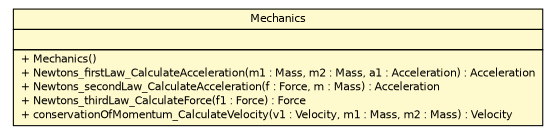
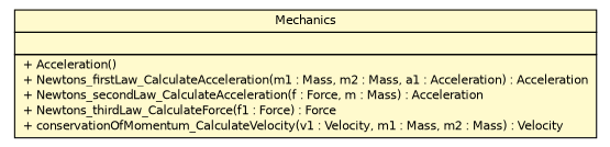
  digraph {
    nodesep=0.25
    ranksep=0.5
    rankdir=LR
-   n1 [fontcolor=black fontname=Helvetica fontsize=10.0 label=<<table title="world.physics.Mechanics" border="0" cellborder="1" cellspacing="0" cellpadding="2" port="p" bgcolor="lemonChiffon" href="./Mechanics.html"> 		<tr><td><table border="0" cellspacing="0" cellpadding="1"> <tr><td align="center" balign="center"> Mechanics </td></tr> 		</table></td></tr> 		<tr><td><table border="0" cellspacing="0" cellpadding="1"> <tr><td align="left" balign="left">  </td></tr> 		</table></td></tr> 		<tr><td><table border="0" cellspacing="0" cellpadding="1"> <tr><td align="left" balign="left"> + Mechanics() </td></tr> <tr><td align="left" balign="left"> + Newtons_firstLaw_CalculateAcceleration(m1 : Mass, m2 : Mass, a1 : Acceleration) : Acceleration </td></tr> <tr><td align="left" balign="left"> + Newtons_secondLaw_CalculateAcceleration(f : Force, m : Mass) : Acceleration </td></tr> <tr><td align="left" balign="left"> + Newtons_thirdLaw_CalculateForce(f1 : Force) : Force </td></tr> <tr><td align="left" balign="left"> + conservationOfMomentum_CalculateVelocity(v1 : Velocity, m1 : Mass, m2 : Mass) : Velocity </td></tr> 		</table></td></tr> 		</table>> shape=plaintext]
+   n1 [fontcolor=black fontname=Helvetica fontsize=10.0 label=<<table title="world.physics.Mechanics" border="0" cellborder="1" cellspacing="0" cellpadding="2" port="p" bgcolor="lemonChiffon" href="./Mechanics.html"> 		<tr><td><table border="0" cellspacing="0" cellpadding="1"> <tr><td align="center" balign="center"> Mechanics </td></tr> 		</table></td></tr> 		<tr><td><table border="0" cellspacing="0" cellpadding="1"> <tr><td align="left" balign="left">  </td></tr> 		</table></td></tr> 		<tr><td><table border="0" cellspacing="0" cellpadding="1"> <tr><td align="left" balign="left"> + Acceleration() </td></tr> <tr><td align="left" balign="left"> + Newtons_firstLaw_CalculateAcceleration(m1 : Mass, m2 : Mass, a1 : Acceleration) : Acceleration </td></tr> <tr><td align="left" balign="left"> + Newtons_secondLaw_CalculateAcceleration(f : Force, m : Mass) : Acceleration </td></tr> <tr><td align="left" balign="left"> + Newtons_thirdLaw_CalculateForce(f1 : Force) : Force </td></tr> <tr><td align="left" balign="left"> + conservationOfMomentum_CalculateVelocity(v1 : Velocity, m1 : Mass, m2 : Mass) : Velocity </td></tr> 		</table></td></tr> 		</table>> shape=plaintext]
  }
